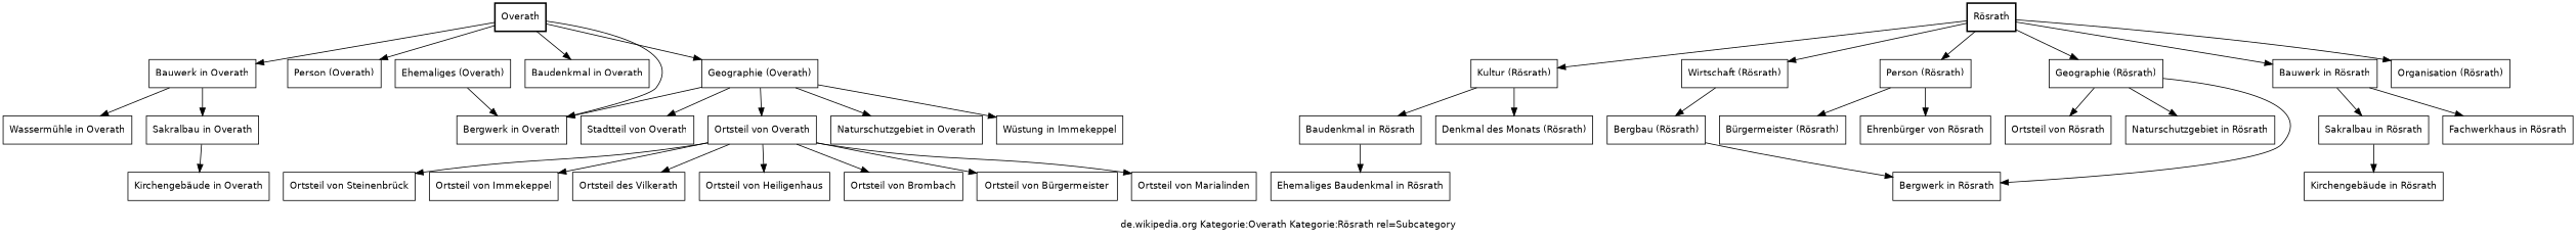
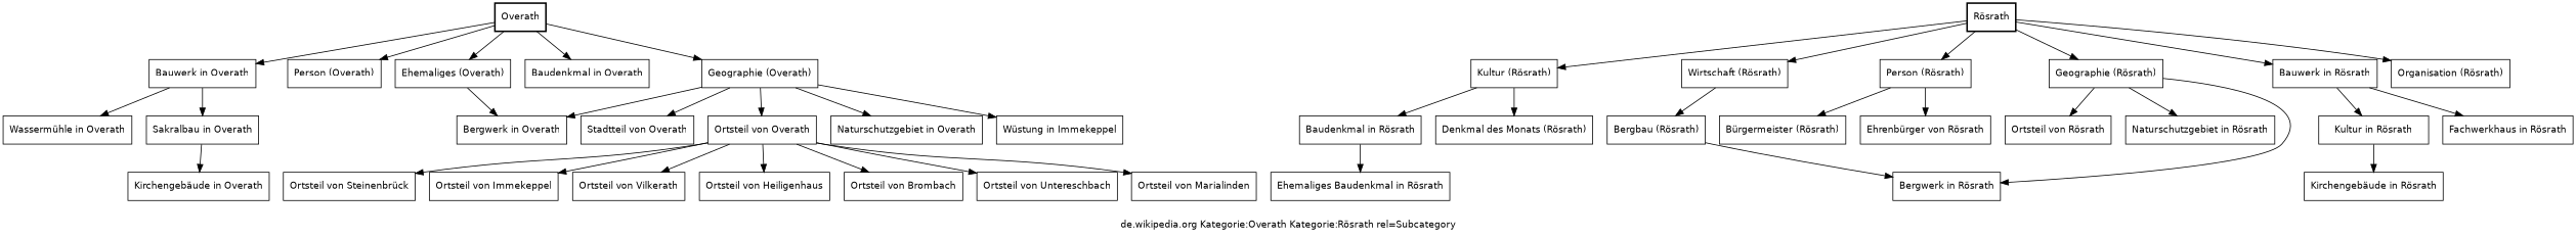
  digraph {
    fontname="DejaVu Sans"
    fontsize=12
    label="de.wikipedia.org Kategorie:Overath Kategorie:Rösrath rel=Subcategory"
    splines=true
    node [fontname="DejaVu Sans" fontsize=12 shape=rect]
    Overath [style=bold]
    "Rösrath" [style=bold]
    "Bauwerk in Overath"
    "Person (Overath)"
    n5 [label="Ehemaliges (Overath)"]
    "Baudenkmal in Overath"
    "Geographie (Overath)"
    "Wirtschaft (Rösrath)"
    "Kultur (Rösrath)"
    "Person (Rösrath)"
    "Geographie (Rösrath)"
    "Bauwerk in Rösrath"
    "Organisation (Rösrath)"
    "Wassermühle in Overath"
    "Sakralbau in Overath"
    "Bergwerk in Overath"
    "Stadtteil von Overath"
    "Ortsteil von Overath"
    "Naturschutzgebiet in Overath"
    n20 [label="Wüstung in Immekeppel"]
    "Bergbau (Rösrath)"
    "Denkmal des Monats (Rösrath)"
    "Baudenkmal in Rösrath"
    "Bürgermeister (Rösrath)"
    "Ehrenbürger von Rösrath"
    "Bergwerk in Rösrath"
    "Ortsteil von Rösrath"
    "Naturschutzgebiet in Rösrath"
-   "Sakralbau in Rösrath"
+   "Sakralbau in Rösrath" [label="Kultur in Rösrath"]
    "Fachwerkhaus in Rösrath"
    "Kirchengebäude in Overath"
    "Ehemaliges Baudenkmal in Rösrath"
    "Kirchengebäude in Rösrath"
    "Ortsteil von Steinenbrück"
    "Ortsteil von Immekeppel"
-   "Ortsteil von Vilkerath" [label="Ortsteil des Vilkerath"]
+   "Ortsteil von Vilkerath"
    "Ortsteil von Heiligenhaus"
    "Ortsteil von Brombach"
-   "Ortsteil von Untereschbach" [label="Ortsteil von Bürgermeister"]
+   "Ortsteil von Untereschbach"
    "Ortsteil von Marialinden"
    subgraph sub_1 {
      rank=min
      Overath
      "Rösrath"
    }
    Overath -> "Bauwerk in Overath"
    Overath -> "Person (Overath)"
-   Overath -> "Bergwerk in Overath"
+   Overath -> n5
    Overath -> "Baudenkmal in Overath"
    Overath -> "Geographie (Overath)"
    "Rösrath" -> "Wirtschaft (Rösrath)"
    "Rösrath" -> "Kultur (Rösrath)"
    "Rösrath" -> "Person (Rösrath)"
    "Rösrath" -> "Geographie (Rösrath)"
    "Rösrath" -> "Bauwerk in Rösrath"
    "Rösrath" -> "Organisation (Rösrath)"
    "Bauwerk in Overath" -> "Wassermühle in Overath"
    "Bauwerk in Overath" -> "Sakralbau in Overath"
    n5 -> "Bergwerk in Overath"
    "Geographie (Overath)" -> "Bergwerk in Overath"
    "Geographie (Overath)" -> "Stadtteil von Overath"
    "Geographie (Overath)" -> "Ortsteil von Overath"
    "Geographie (Overath)" -> "Naturschutzgebiet in Overath"
    "Geographie (Overath)" -> n20
    "Wirtschaft (Rösrath)" -> "Bergbau (Rösrath)"
    "Kultur (Rösrath)" -> "Denkmal des Monats (Rösrath)"
    "Kultur (Rösrath)" -> "Baudenkmal in Rösrath"
    "Person (Rösrath)" -> "Bürgermeister (Rösrath)"
    "Person (Rösrath)" -> "Ehrenbürger von Rösrath"
    "Geographie (Rösrath)" -> "Bergwerk in Rösrath"
    "Geographie (Rösrath)" -> "Ortsteil von Rösrath"
    "Geographie (Rösrath)" -> "Naturschutzgebiet in Rösrath"
    "Bauwerk in Rösrath" -> "Sakralbau in Rösrath"
    "Bauwerk in Rösrath" -> "Fachwerkhaus in Rösrath"
    "Sakralbau in Overath" -> "Kirchengebäude in Overath"
    "Ortsteil von Overath" -> "Ortsteil von Steinenbrück"
    "Ortsteil von Overath" -> "Ortsteil von Immekeppel"
    "Ortsteil von Overath" -> "Ortsteil von Vilkerath"
    "Ortsteil von Overath" -> "Ortsteil von Heiligenhaus"
    "Ortsteil von Overath" -> "Ortsteil von Brombach"
    "Ortsteil von Overath" -> "Ortsteil von Untereschbach"
    "Ortsteil von Overath" -> "Ortsteil von Marialinden"
    "Bergbau (Rösrath)" -> "Bergwerk in Rösrath"
    "Baudenkmal in Rösrath" -> "Ehemaliges Baudenkmal in Rösrath"
    "Sakralbau in Rösrath" -> "Kirchengebäude in Rösrath"
  }
